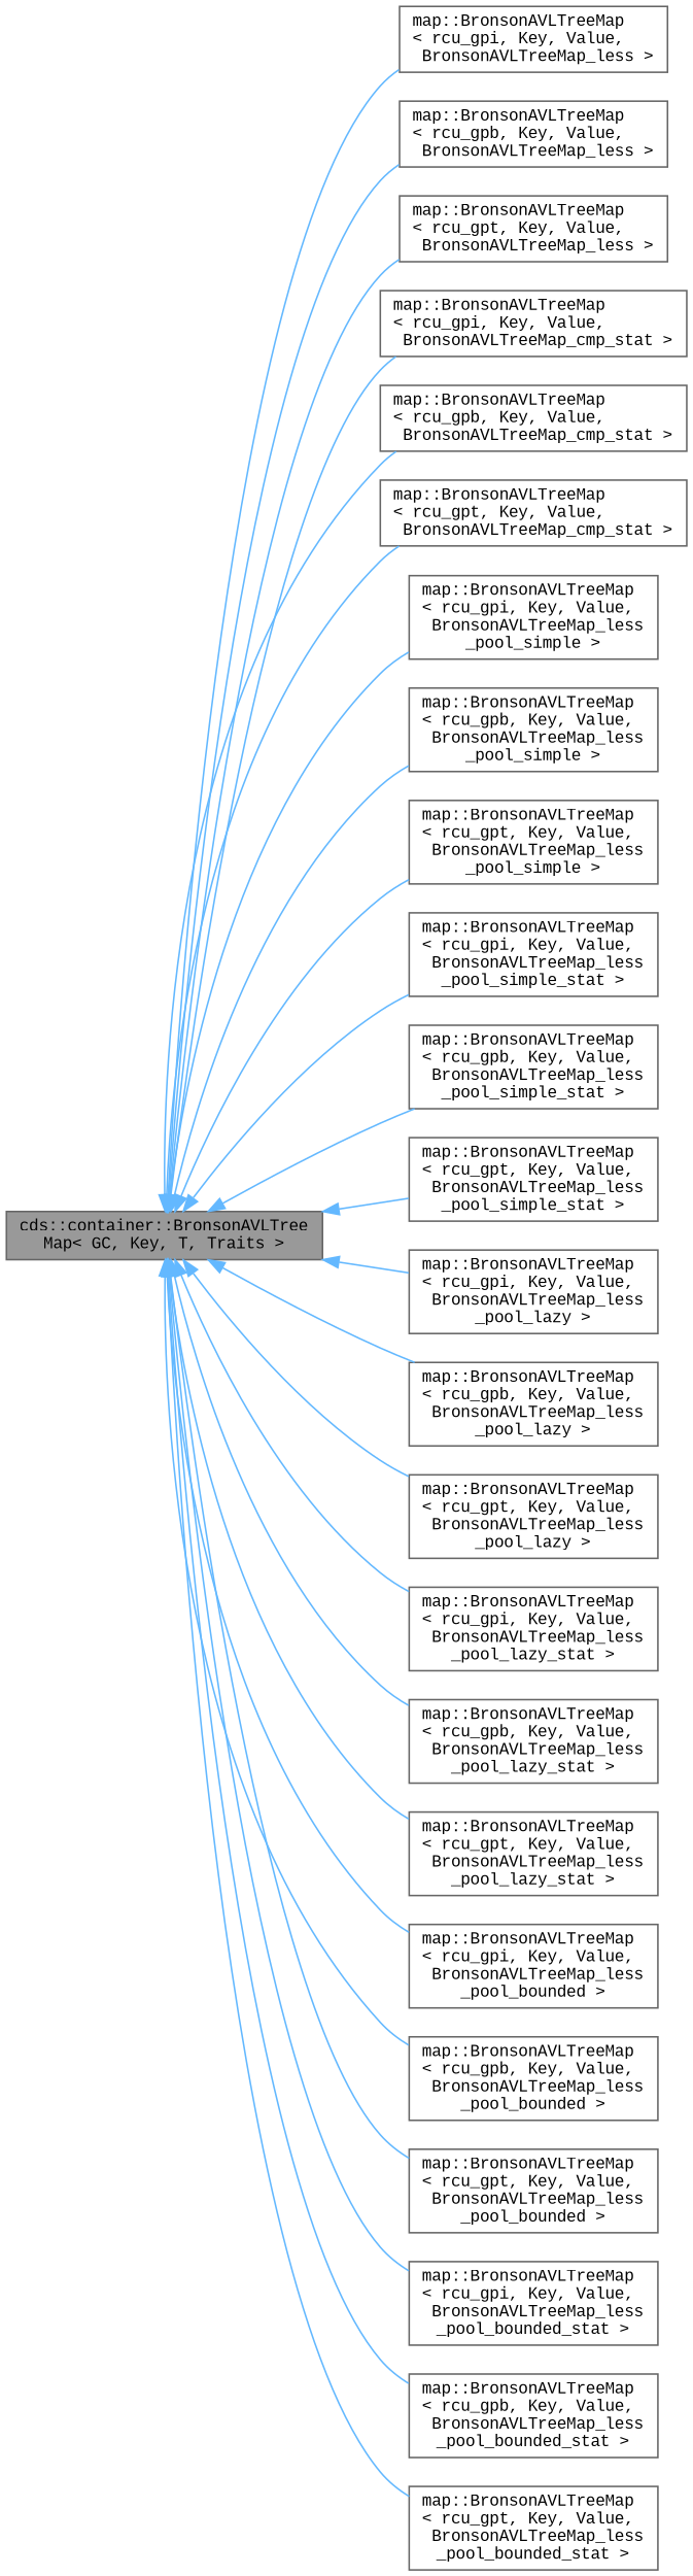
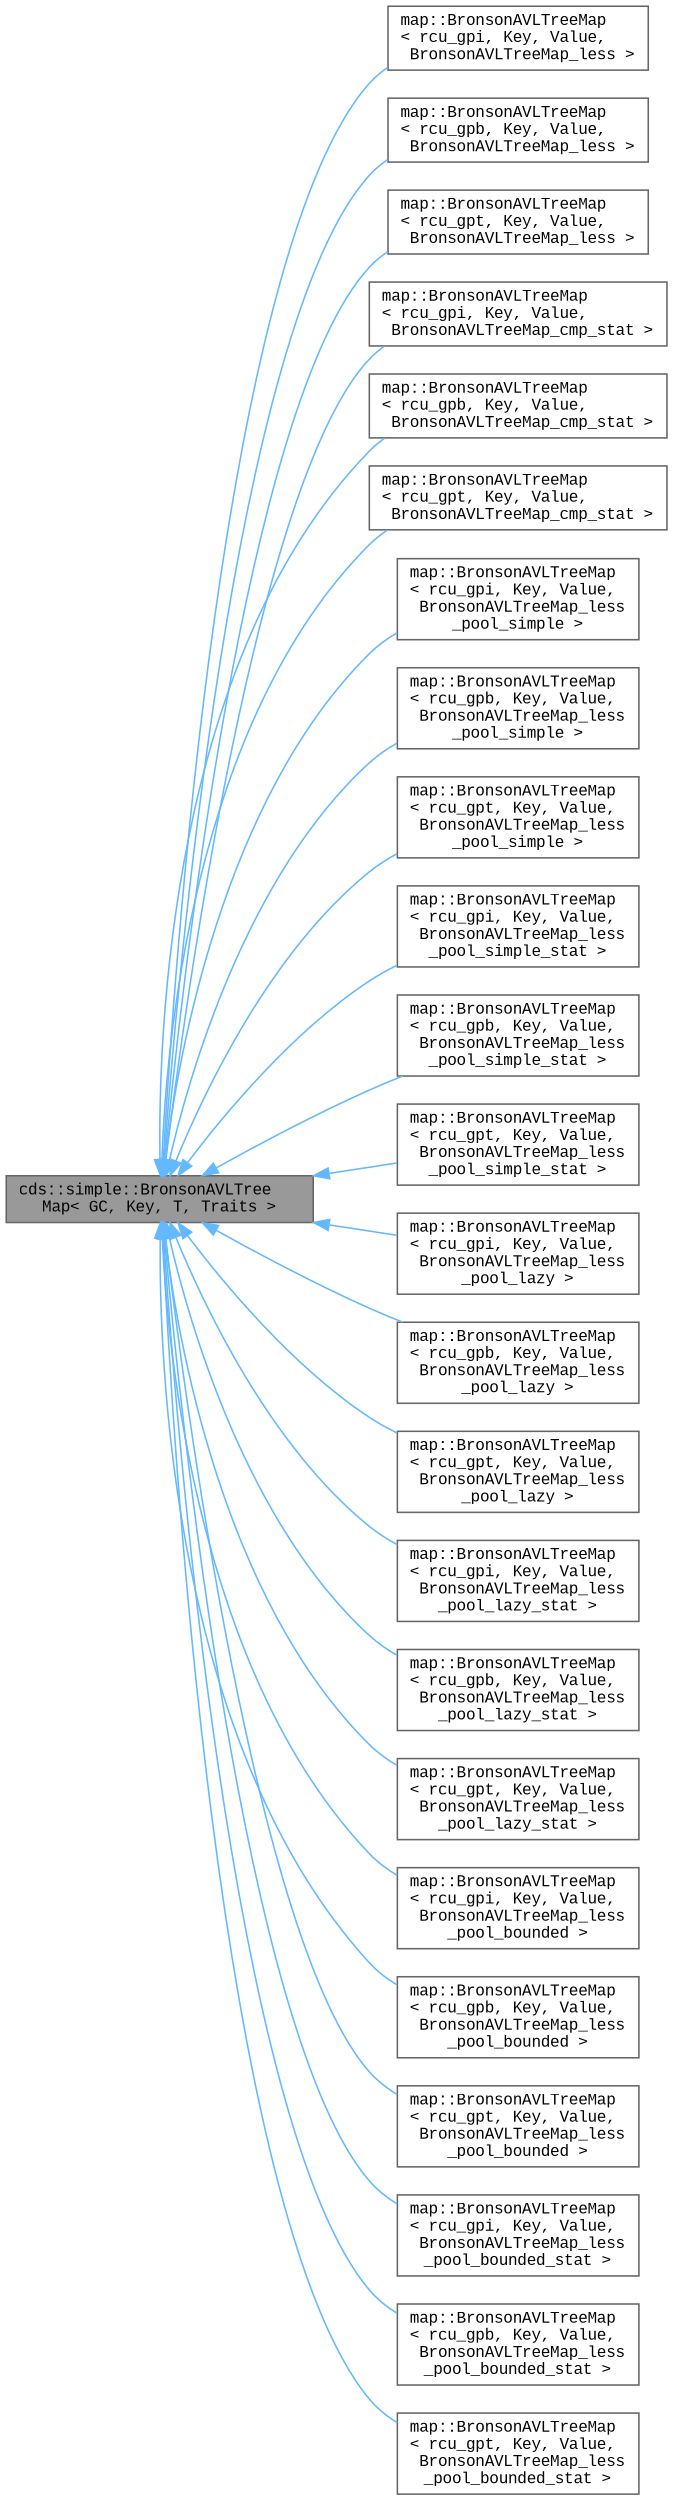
  digraph {
    rankdir=LR
    fontname="Liberation Mono"
    node [color=gray40 fillcolor=white fontname="Liberation Mono" fontsize=10 shape=box style=filled]
    edge [color=steelblue1 dir=back fontname="Liberation Mono" fontsize=10 labelfontname=Helvetica labelfontsize=10 style=solid]
-   n1 [fillcolor=grey60 fontcolor=black height=0.2 label="cds::container::BronsonAVLTree\lMap\< GC, Key, T, Traits \>" width=0.4]
+   n1 [fillcolor=grey60 fontcolor=black height=0.2 label="cds::simple::BronsonAVLTree\lMap\< GC, Key, T, Traits \>" width=0.4]
    n2 [height=0.2 label="map::BronsonAVLTreeMap\l\< rcu_gpi, Key, Value,\l BronsonAVLTreeMap_less \>" width=0.4]
    n3 [height=0.2 label="map::BronsonAVLTreeMap\l\< rcu_gpb, Key, Value,\l BronsonAVLTreeMap_less \>" width=0.4]
    n4 [height=0.2 label="map::BronsonAVLTreeMap\l\< rcu_gpt, Key, Value,\l BronsonAVLTreeMap_less \>" width=0.4]
    n5 [height=0.2 label="map::BronsonAVLTreeMap\l\< rcu_gpi, Key, Value,\l BronsonAVLTreeMap_cmp_stat \>" width=0.4]
    n6 [height=0.2 label="map::BronsonAVLTreeMap\l\< rcu_gpb, Key, Value,\l BronsonAVLTreeMap_cmp_stat \>" width=0.4]
    n7 [height=0.2 label="map::BronsonAVLTreeMap\l\< rcu_gpt, Key, Value,\l BronsonAVLTreeMap_cmp_stat \>" width=0.4]
    n8 [height=0.2 label="map::BronsonAVLTreeMap\l\< rcu_gpi, Key, Value,\l BronsonAVLTreeMap_less\l_pool_simple \>" width=0.4]
    n9 [height=0.2 label="map::BronsonAVLTreeMap\l\< rcu_gpb, Key, Value,\l BronsonAVLTreeMap_less\l_pool_simple \>" width=0.4]
    n10 [height=0.2 label="map::BronsonAVLTreeMap\l\< rcu_gpt, Key, Value,\l BronsonAVLTreeMap_less\l_pool_simple \>" width=0.4]
    n11 [height=0.2 label="map::BronsonAVLTreeMap\l\< rcu_gpi, Key, Value,\l BronsonAVLTreeMap_less\l_pool_simple_stat \>" width=0.4]
    n12 [height=0.2 label="map::BronsonAVLTreeMap\l\< rcu_gpb, Key, Value,\l BronsonAVLTreeMap_less\l_pool_simple_stat \>" width=0.4]
    n13 [height=0.2 label="map::BronsonAVLTreeMap\l\< rcu_gpt, Key, Value,\l BronsonAVLTreeMap_less\l_pool_simple_stat \>" width=0.4]
    n14 [height=0.2 label="map::BronsonAVLTreeMap\l\< rcu_gpi, Key, Value,\l BronsonAVLTreeMap_less\l_pool_lazy \>" width=0.4]
    n15 [height=0.2 label="map::BronsonAVLTreeMap\l\< rcu_gpb, Key, Value,\l BronsonAVLTreeMap_less\l_pool_lazy \>" width=0.4]
    n16 [height=0.2 label="map::BronsonAVLTreeMap\l\< rcu_gpt, Key, Value,\l BronsonAVLTreeMap_less\l_pool_lazy \>" width=0.4]
    n17 [height=0.2 label="map::BronsonAVLTreeMap\l\< rcu_gpi, Key, Value,\l BronsonAVLTreeMap_less\l_pool_lazy_stat \>" width=0.4]
    n18 [height=0.2 label="map::BronsonAVLTreeMap\l\< rcu_gpb, Key, Value,\l BronsonAVLTreeMap_less\l_pool_lazy_stat \>" width=0.4]
    n19 [height=0.2 label="map::BronsonAVLTreeMap\l\< rcu_gpt, Key, Value,\l BronsonAVLTreeMap_less\l_pool_lazy_stat \>" width=0.4]
    n20 [height=0.2 label="map::BronsonAVLTreeMap\l\< rcu_gpi, Key, Value,\l BronsonAVLTreeMap_less\l_pool_bounded \>" width=0.4]
    n21 [height=0.2 label="map::BronsonAVLTreeMap\l\< rcu_gpb, Key, Value,\l BronsonAVLTreeMap_less\l_pool_bounded \>" width=0.4]
    n22 [height=0.2 label="map::BronsonAVLTreeMap\l\< rcu_gpt, Key, Value,\l BronsonAVLTreeMap_less\l_pool_bounded \>" width=0.4]
    n23 [height=0.2 label="map::BronsonAVLTreeMap\l\< rcu_gpi, Key, Value,\l BronsonAVLTreeMap_less\l_pool_bounded_stat \>" width=0.4]
    n24 [height=0.2 label="map::BronsonAVLTreeMap\l\< rcu_gpb, Key, Value,\l BronsonAVLTreeMap_less\l_pool_bounded_stat \>" width=0.4]
    n25 [height=0.2 label="map::BronsonAVLTreeMap\l\< rcu_gpt, Key, Value,\l BronsonAVLTreeMap_less\l_pool_bounded_stat \>" width=0.4]
    n1 -> n2
    n1 -> n3
    n1 -> n4
    n1 -> n5
    n1 -> n6
    n1 -> n7
    n1 -> n8
    n1 -> n9
    n1 -> n10
    n1 -> n11
    n1 -> n12
    n1 -> n13
    n1 -> n14
    n1 -> n15
    n1 -> n16
    n1 -> n17
    n1 -> n18
    n1 -> n19
    n1 -> n20
    n1 -> n21
    n1 -> n22
    n1 -> n23
    n1 -> n24
    n1 -> n25
  }
